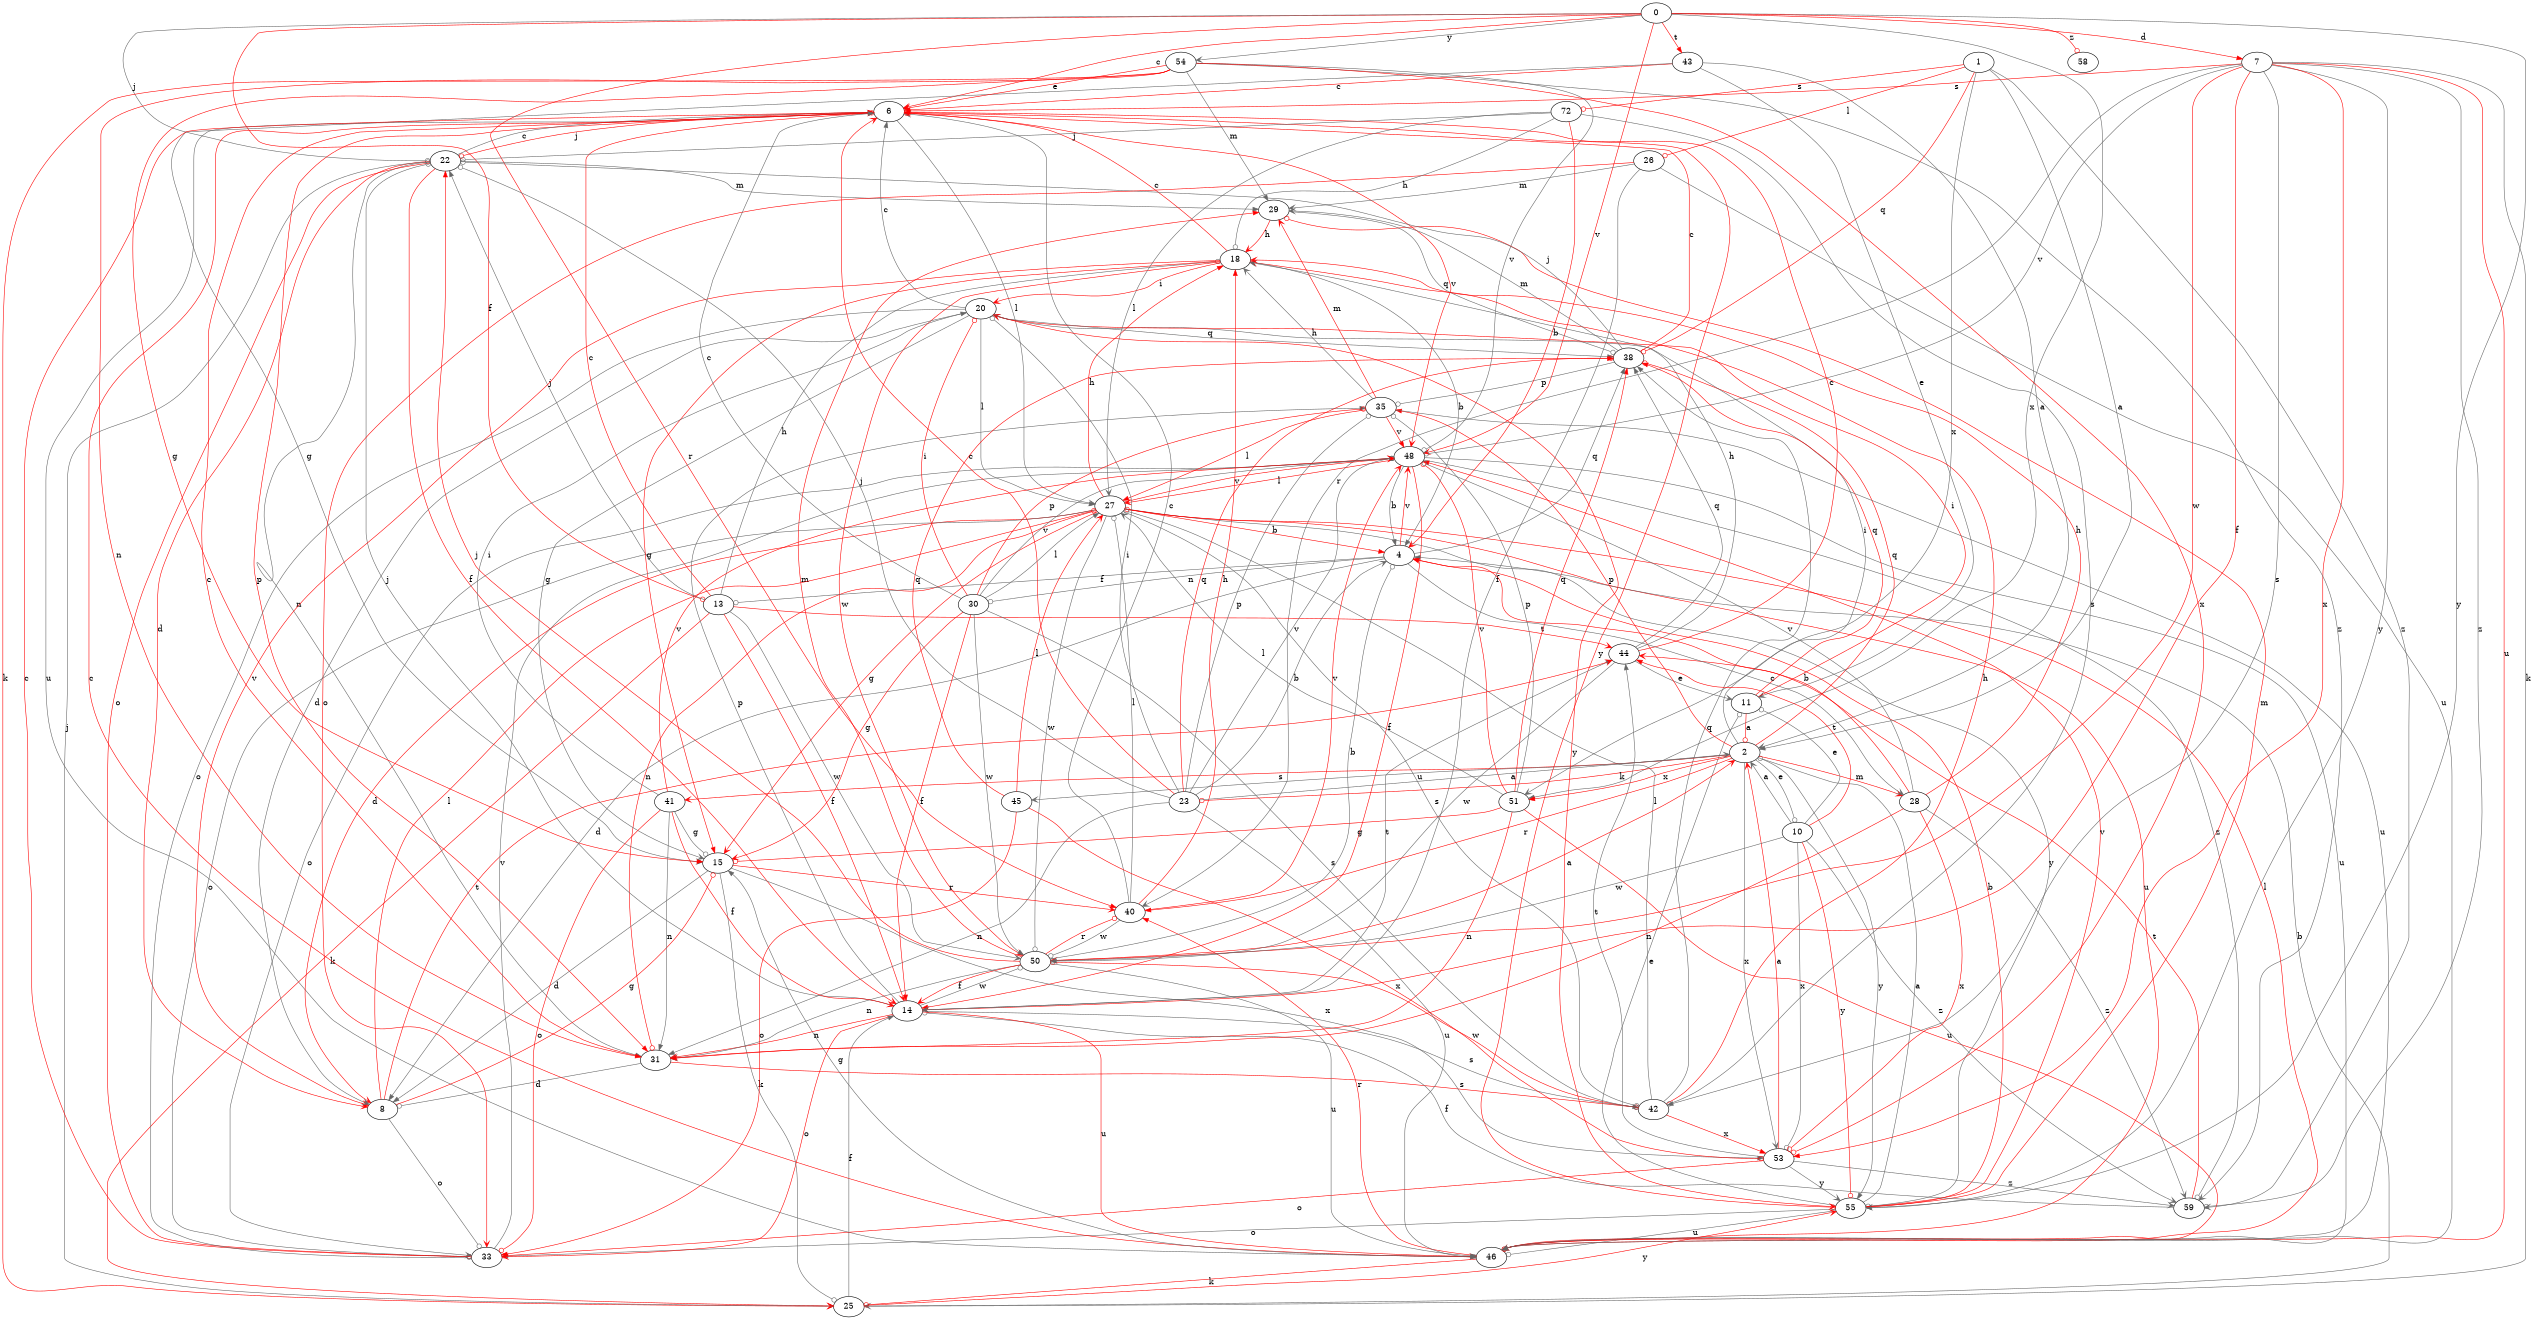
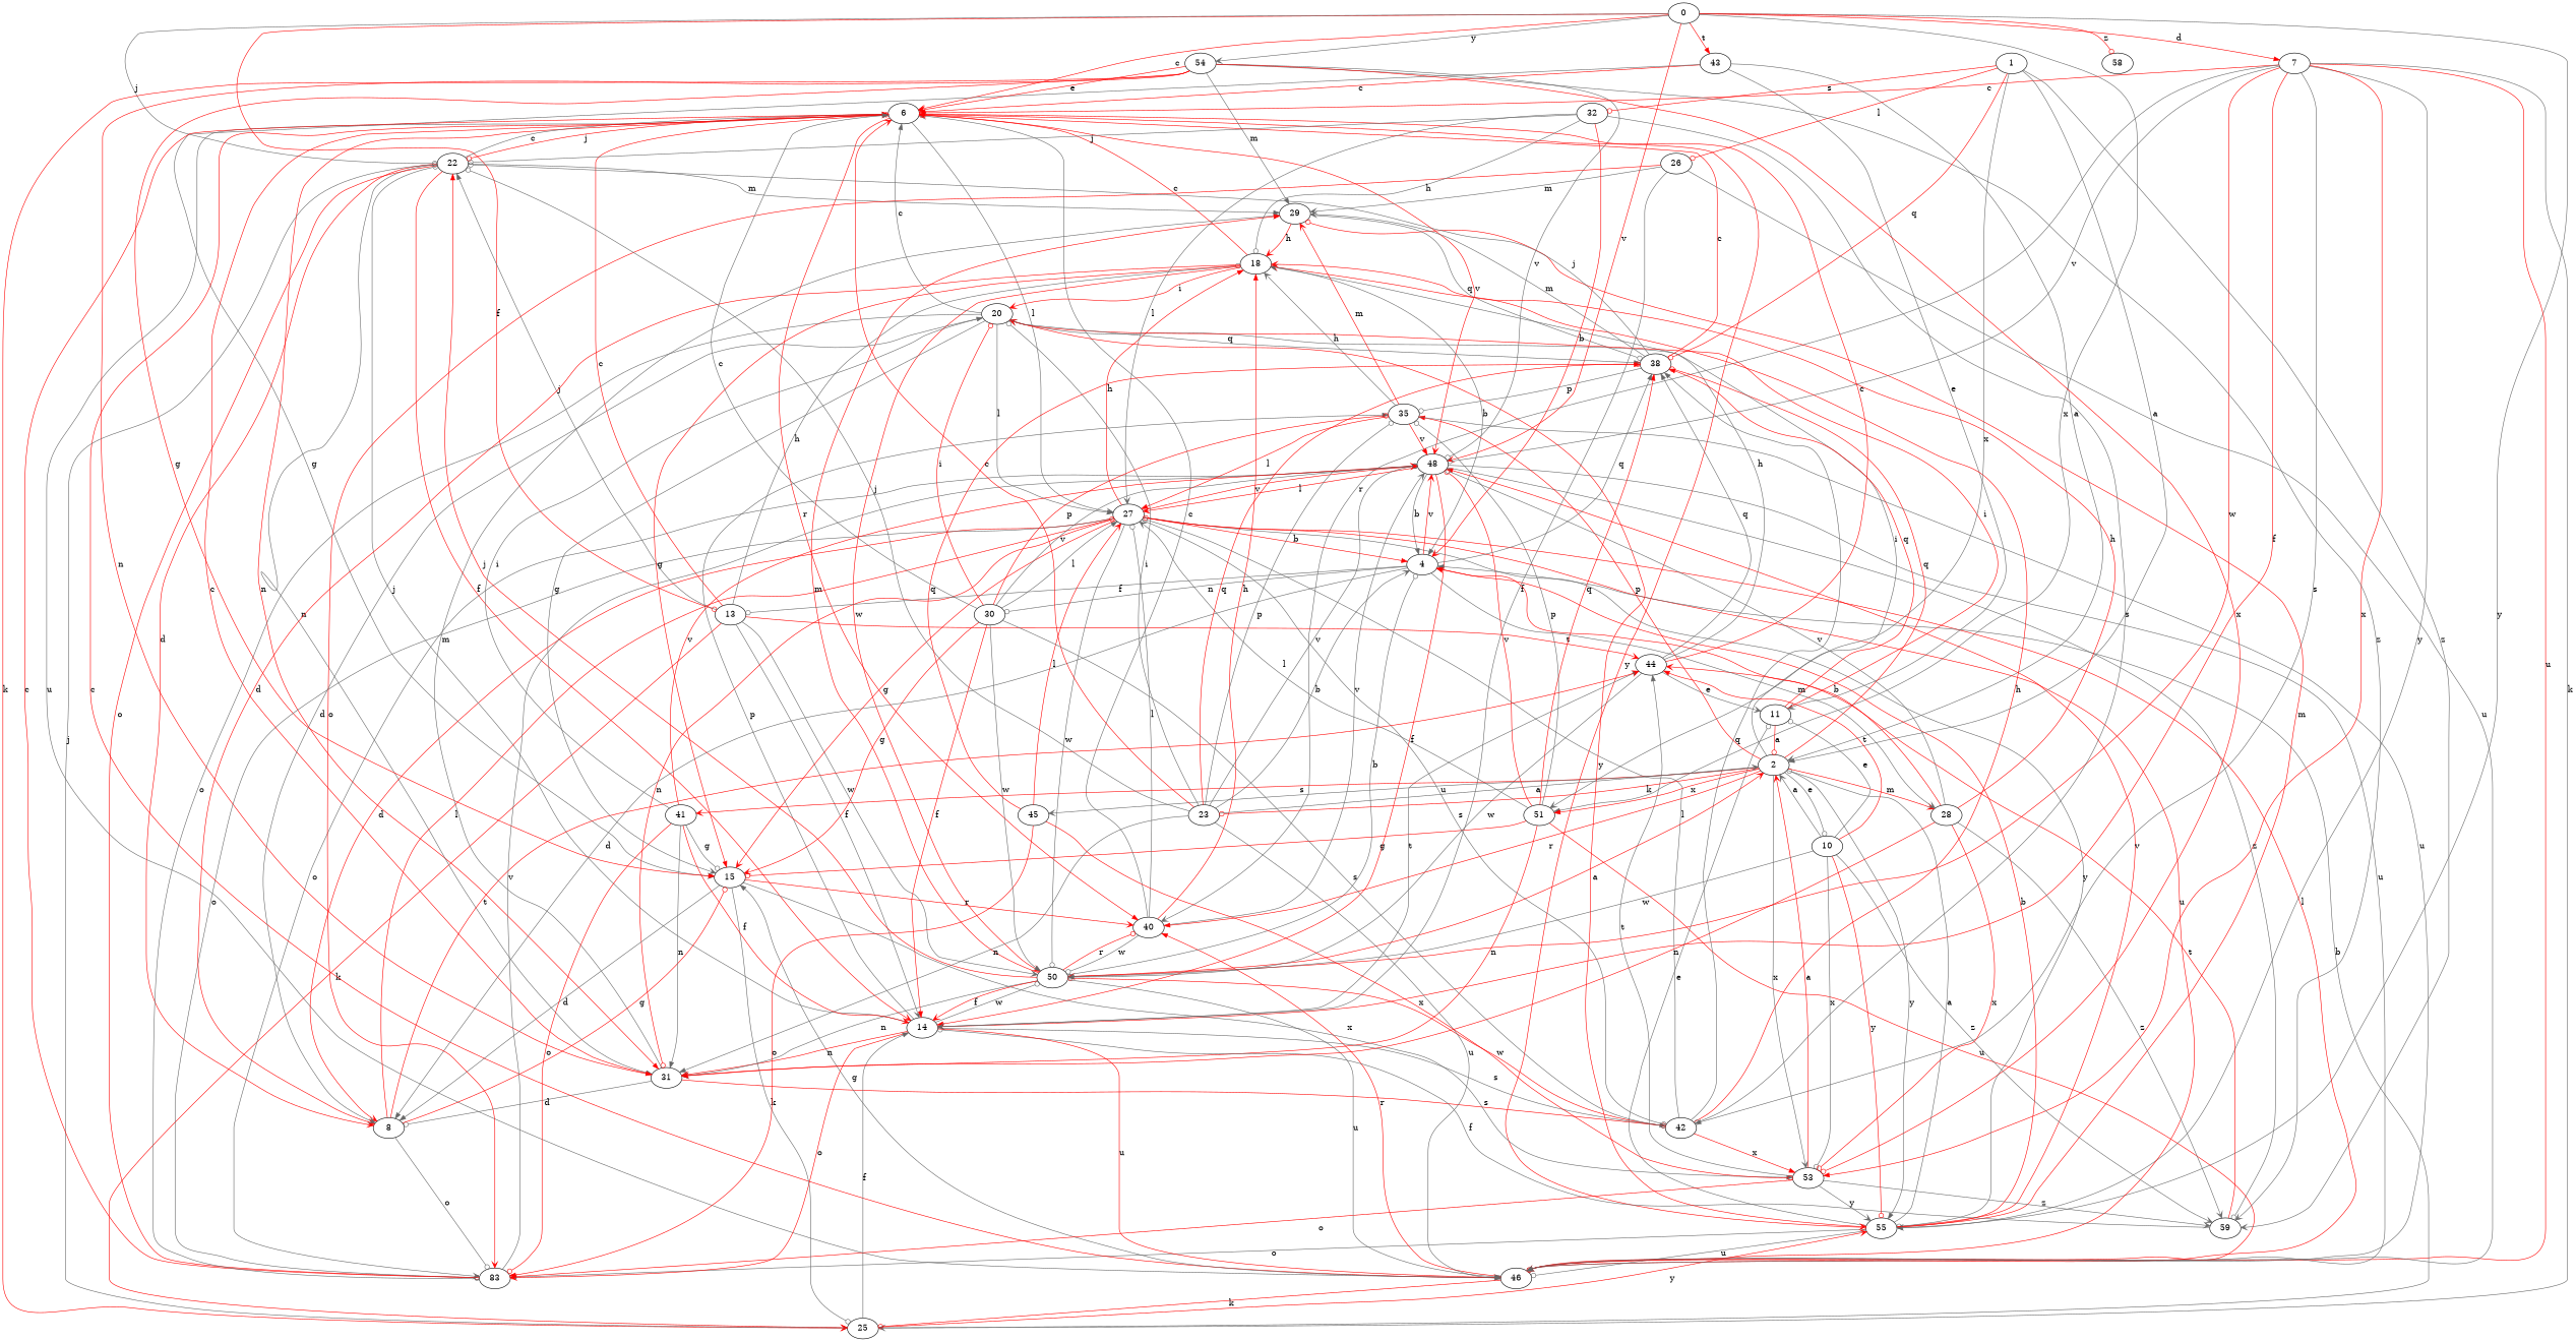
  strict digraph {
    edge [arrowhead=vee color=gray40]
    0
    6
    7
    13
    22
    43
    48
    51
    54
    55
    58
    40
    27
    31
    46
    59
    53
    14
    25
    42
    50
    44
    18
    8
-   33
+   33 [label=83]
    29
    2
    15
    11
    4
    38
    35
    1
    26
-   32 [label=72]
+   32
    10
    20
    23
    28
    41
    45
    30
    0 -> 6 [color=red label=c]
    0 -> 7 [arrowhead=normal color=red label=d]
    0 -> 13 [arrowhead=odot color=red label=f]
    0 -> 22 [arrowhead=odot label=j]
    0 -> 43 [arrowhead=normal color=red label=t]
    0 -> 48 [color=red label=v]
    0 -> 51 [arrowhead=normal label=x]
    0 -> 54 [label=y]
    0 -> 55 [label=y]
    0 -> 58 [arrowhead=odot color=red label=z]
    6 -> 22 [arrowhead=odot color=red label=j]
    6 -> 48 [color=red label=v]
    6 -> 55 [arrowhead=odot color=red label=y]
-   0 -> 40 [arrowhead=normal color=red label=r]
+   6 -> 40 [arrowhead=normal color=red label=r]
    6 -> 27 [label=l]
-   6 -> 31 [arrowhead=normal color=red label=p]
+   6 -> 31 [arrowhead=normal color=red label=n]
    6 -> 46 [arrowhead=odot label=u]
-   7 -> 6 [arrowhead=odot color=red label=s]
+   7 -> 6 [arrowhead=odot color=red label=c]
    7 -> 48 [arrowhead=odot label=v]
    7 -> 55 [arrowhead=normal label=y]
    7 -> 40 [label=r]
    7 -> 46 [color=red label=u]
-   7 -> 59 [arrowhead=odot label=z]
    7 -> 53 [arrowhead=normal color=red label=x]
    7 -> 14 [color=red label=f]
    7 -> 25 [label=k]
    7 -> 42 [arrowhead=normal label=s]
    7 -> 50 [color=red label=w]
    13 -> 6 [arrowhead=normal color=red label=c]
    13 -> 22 [arrowhead=normal label=j]
-   13 -> 14 [color=red label=f]
+   13 -> 14 [label=f]
    13 -> 25 [color=red label=k]
    13 -> 50 [label=w]
    13 -> 44 [color=red label=t]
    13 -> 18 [arrowhead=odot label=h]
    22 -> 6 [arrowhead=normal label=c]
    22 -> 31 [arrowhead=normal label=n]
    22 -> 14 [color=red label=f]
    22 -> 8 [color=red label=d]
    22 -> 33 [arrowhead=odot color=red label=o]
    22 -> 29 [arrowhead=normal label=m]
    43 -> 6 [arrowhead=normal color=red label=c]
    43 -> 2 [label=a]
    43 -> 15 [label=g]
    43 -> 11 [label=e]
    48 -> 27 [color=red label=l]
    48 -> 46 [arrowhead=odot label=u]
    48 -> 59 [arrowhead=odot label=z]
    48 -> 14 [arrowhead=normal color=red label=f]
    48 -> 33 [label=o]
    48 -> 4 [arrowhead=normal label=b]
    51 -> 48 [arrowhead=odot color=red label=v]
    51 -> 27 [label=l]
    51 -> 31 [color=red label=n]
    51 -> 46 [arrowhead=odot color=red label=u]
    51 -> 15 [arrowhead=odot color=red label=g]
    51 -> 38 [arrowhead=normal color=red label=q]
    51 -> 35 [arrowhead=odot label=p]
    54 -> 6 [color=red label=e]
    54 -> 48 [arrowhead=odot label=v]
    54 -> 31 [arrowhead=normal color=red label=n]
    54 -> 59 [label=z]
    54 -> 53 [arrowhead=odot color=red label=x]
    54 -> 25 [color=red label=k]
    54 -> 29 [arrowhead=normal label=m]
    54 -> 15 [arrowhead=normal color=red label=g]
    55 -> 48 [arrowhead=normal color=red label=v]
    55 -> 46 [arrowhead=odot label=u]
    55 -> 33 [arrowhead=normal label=o]
    55 -> 29 [arrowhead=odot color=red label=m]
    55 -> 2 [arrowhead=odot label=a]
    55 -> 11 [arrowhead=odot label=e]
    55 -> 4 [color=red label=b]
    40 -> 6 [label=c]
-   40 -> 48 [color=red label=v]
+   40 -> 48 [label=v]
    40 -> 27 [arrowhead=odot label=l]
    40 -> 50 [arrowhead=odot label=w]
    40 -> 18 [arrowhead=normal color=red label=h]
    27 -> 48 [color=red label=v]
    27 -> 55 [arrowhead=odot label=y]
    27 -> 31 [arrowhead=odot color=red label=n]
    27 -> 46 [arrowhead=normal color=red label=u]
    27 -> 42 [arrowhead=odot label=s]
    27 -> 50 [arrowhead=odot label=w]
    27 -> 18 [arrowhead=normal color=red label=h]
    27 -> 8 [color=red label=d]
    27 -> 33 [arrowhead=odot label=o]
    27 -> 15 [color=red label=g]
    27 -> 4 [arrowhead=normal color=red label=b]
    31 -> 6 [color=red label=c]
    31 -> 42 [arrowhead=odot color=red label=s]
    31 -> 8 [arrowhead=odot label=d]
+   31 -> 29 [label=m]
    46 -> 6 [arrowhead=odot color=red label=c]
    46 -> 40 [arrowhead=normal color=red label=r]
    46 -> 27 [arrowhead=odot color=red label=l]
    46 -> 25 [arrowhead=odot color=red label=k]
    46 -> 15 [arrowhead=normal label=g]
    59 -> 14 [arrowhead=odot label=f]
    59 -> 44 [color=red label=t]
    53 -> 55 [label=y]
    53 -> 59 [label=z]
    53 -> 44 [arrowhead=normal label=t]
    53 -> 33 [arrowhead=odot color=red label=o]
    53 -> 2 [color=red label=a]
    14 -> 22 [arrowhead=odot label=j]
    14 -> 31 [color=red label=n]
    14 -> 46 [color=red label=u]
    14 -> 42 [arrowhead=normal label=s]
    14 -> 50 [arrowhead=odot label=w]
    14 -> 44 [arrowhead=normal label=t]
    14 -> 33 [color=red label=o]
    14 -> 35 [arrowhead=normal label=p]
    25 -> 22 [arrowhead=odot label=j]
    25 -> 55 [color=red label=y]
    25 -> 14 [arrowhead=normal label=f]
    25 -> 4 [arrowhead=normal label=b]
    42 -> 27 [arrowhead=odot label=l]
    42 -> 53 [arrowhead=normal color=red label=x]
    42 -> 50 [arrowhead=odot color=red label=w]
    42 -> 18 [color=red label=h]
    42 -> 38 [arrowhead=normal label=q]
    50 -> 22 [arrowhead=normal color=red label=j]
    50 -> 40 [arrowhead=odot color=red label=r]
    50 -> 31 [label=n]
    50 -> 46 [arrowhead=normal label=u]
    50 -> 14 [color=red label=f]
    50 -> 29 [arrowhead=normal color=red label=m]
    50 -> 2 [color=red label=a]
    50 -> 4 [arrowhead=odot label=b]
    44 -> 6 [arrowhead=normal color=red label=c]
    44 -> 50 [arrowhead=normal label=w]
    44 -> 18 [label=h]
    44 -> 11 [label=e]
    44 -> 38 [arrowhead=normal label=q]
    18 -> 6 [arrowhead=odot color=red label=c]
    18 -> 50 [color=red label=w]
-   18 -> 8 [color=red label=v]
+   18 -> 8 [color=red label=d]
    18 -> 15 [arrowhead=normal color=red label=g]
    18 -> 4 [arrowhead=normal label=b]
    18 -> 20 [color=red label=i]
    8 -> 27 [arrowhead=odot color=red label=l]
    8 -> 44 [color=red label=t]
    8 -> 33 [arrowhead=odot label=o]
    8 -> 15 [arrowhead=odot color=red label=g]
    33 -> 6 [arrowhead=normal color=red label=c]
    33 -> 48 [arrowhead=odot label=v]
    29 -> 18 [color=red label=h]
    29 -> 38 [arrowhead=odot label=q]
    2 -> 51 [arrowhead=normal color=red label=x]
    2 -> 55 [arrowhead=normal label=y]
    2 -> 40 [arrowhead=normal color=red label=r]
    2 -> 53 [label=x]
    2 -> 38 [arrowhead=odot color=red label=q]
    2 -> 35 [arrowhead=normal color=red label=p]
    2 -> 10 [arrowhead=odot label=e]
    2 -> 20 [label=i]
    2 -> 23 [arrowhead=odot color=red label=k]
    2 -> 28 [color=red label=m]
    2 -> 41 [color=red label=s]
    2 -> 45 [label=u]
    15 -> 40 [color=red label=r]
    15 -> 53 [arrowhead=normal label=x]
    15 -> 25 [arrowhead=odot label=k]
    15 -> 8 [arrowhead=normal label=d]
    11 -> 2 [arrowhead=odot color=red label=a]
    11 -> 38 [arrowhead=normal color=red label=q]
    11 -> 20 [color=red label=i]
    4 -> 13 [arrowhead=odot label=f]
    4 -> 48 [color=red label=v]
    4 -> 8 [arrowhead=normal label=d]
    4 -> 38 [arrowhead=normal label=q]
-   4 -> 28 [label=c]
+   4 -> 28 [label=m]
    4 -> 30 [arrowhead=odot label=n]
    38 -> 6 [color=red label=c]
    38 -> 22 [arrowhead=odot label=j]
    38 -> 29 [label=m]
    38 -> 35 [arrowhead=odot label=p]
    35 -> 48 [arrowhead=normal color=red label=v]
    35 -> 27 [arrowhead=normal color=red label=l]
    35 -> 46 [arrowhead=normal label=u]
    35 -> 18 [label=h]
    35 -> 29 [color=red label=m]
    1 -> 51 [label=x]
    1 -> 59 [label=z]
    1 -> 2 [arrowhead=normal label=a]
    1 -> 38 [arrowhead=odot color=red label=q]
    1 -> 26 [arrowhead=odot color=red label=l]
    1 -> 32 [arrowhead=odot color=red label=s]
    26 -> 46 [label=u]
    26 -> 14 [label=f]
    26 -> 33 [color=red label=o]
    26 -> 29 [label=m]
    32 -> 22 [arrowhead=odot label=j]
    32 -> 27 [label=l]
    32 -> 42 [arrowhead=odot label=s]
    32 -> 18 [arrowhead=odot label=h]
    32 -> 4 [color=red label=b]
    10 -> 55 [arrowhead=odot color=red label=y]
    10 -> 59 [label=z]
    10 -> 53 [arrowhead=odot label=x]
    10 -> 50 [arrowhead=odot label=w]
    10 -> 44 [arrowhead=normal color=red label=t]
    10 -> 2 [label=a]
    10 -> 11 [arrowhead=odot label=e]
    20 -> 6 [arrowhead=normal label=c]
    20 -> 55 [color=red label=y]
    20 -> 27 [arrowhead=normal label=l]
    20 -> 8 [label=d]
    20 -> 33 [arrowhead=odot label=o]
    20 -> 15 [label=g]
    20 -> 38 [arrowhead=normal label=q]
    23 -> 6 [color=red label=c]
    23 -> 22 [arrowhead=odot label=j]
    23 -> 48 [arrowhead=odot label=v]
    23 -> 31 [arrowhead=normal label=n]
    23 -> 46 [arrowhead=normal label=u]
    23 -> 2 [label=a]
    23 -> 4 [label=b]
    23 -> 38 [arrowhead=odot color=red label=q]
    23 -> 35 [arrowhead=odot label=p]
    23 -> 20 [arrowhead=odot label=i]
    28 -> 48 [arrowhead=odot label=v]
    28 -> 31 [arrowhead=normal color=red label=n]
    28 -> 59 [label=z]
    28 -> 53 [arrowhead=odot color=red label=x]
    28 -> 18 [color=red label=h]
    28 -> 4 [arrowhead=normal color=red label=b]
    41 -> 48 [color=red label=v]
    41 -> 31 [arrowhead=normal label=n]
    41 -> 14 [color=red label=f]
    41 -> 33 [arrowhead=odot color=red label=o]
    41 -> 15 [arrowhead=odot label=g]
    41 -> 20 [arrowhead=normal label=i]
    45 -> 27 [color=red label=l]
    45 -> 53 [arrowhead=odot color=red label=x]
    45 -> 33 [arrowhead=normal color=red label=o]
    45 -> 38 [arrowhead=normal color=red label=q]
    30 -> 6 [arrowhead=normal label=c]
    30 -> 48 [arrowhead=odot label=v]
    30 -> 27 [arrowhead=normal label=l]
    30 -> 14 [arrowhead=normal color=red label=f]
    30 -> 42 [arrowhead=odot label=s]
    30 -> 50 [arrowhead=normal label=w]
    30 -> 15 [color=red label=g]
    30 -> 35 [arrowhead=odot color=red label=p]
    30 -> 20 [arrowhead=odot color=red label=i]
  }
